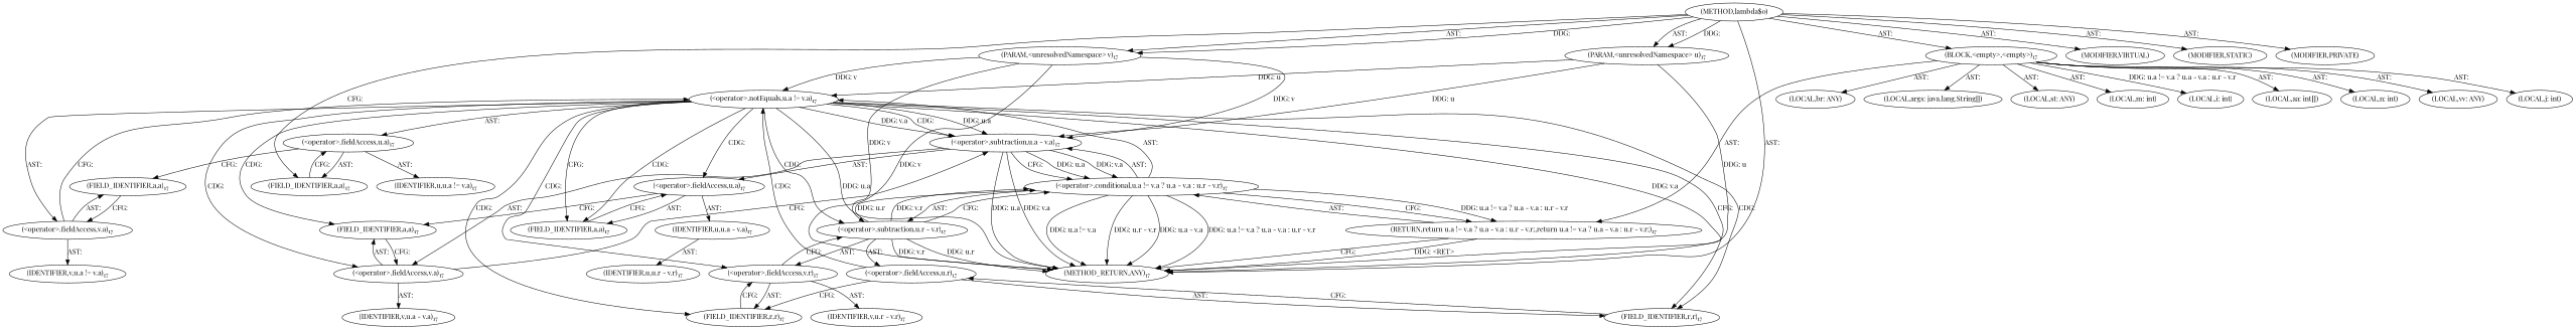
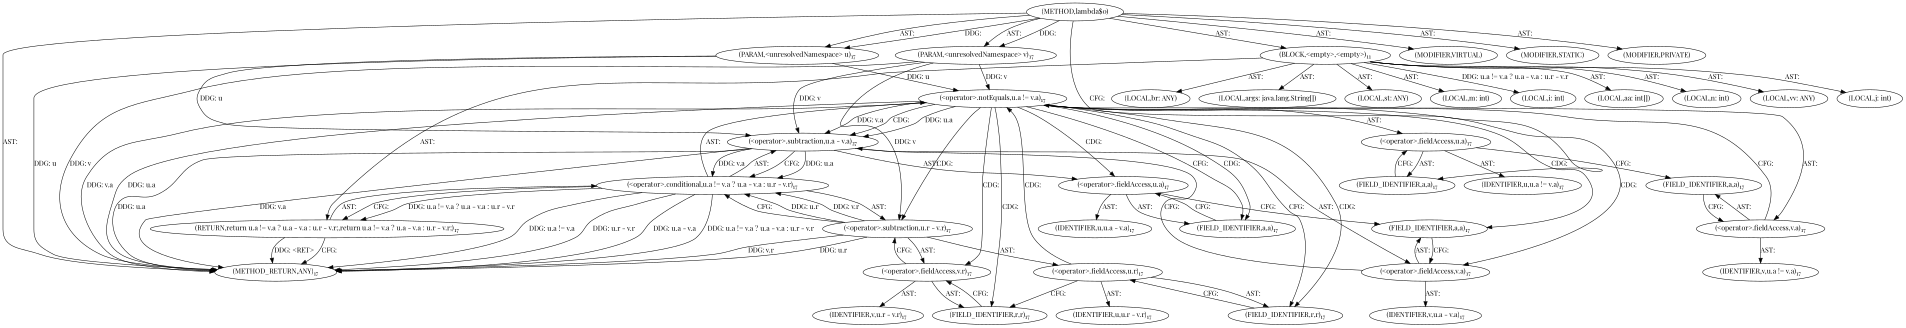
  digraph {
    fontname="Playfair Display"
    node [fontname="Playfair Display"]
    edge [fontname="Playfair Display"]
    n1 [label=<(METHOD,lambda$0)>]
    n2 [label=<(PARAM,&lt;unresolvedNamespace&gt; u)<SUB>17</SUB>>]
    n3 [label=<(PARAM,&lt;unresolvedNamespace&gt; v)<SUB>17</SUB>>]
-   n4 [label=<(BLOCK,&lt;empty&gt;,&lt;empty&gt;)<SUB>17</SUB>>]
+   n4 [label=<(BLOCK,&lt;empty&gt;,&lt;empty&gt;)<SUB>11</SUB>>]
    n5 [label=<(FIELD_IDENTIFIER,a,a)<SUB>17</SUB>>]
    n6 [label=<(METHOD_RETURN,ANY)<SUB>17</SUB>>]
    n7 [label=<(MODIFIER,VIRTUAL)>]
    n8 [label=<(MODIFIER,STATIC)>]
    n9 [label=<(MODIFIER,PRIVATE)>]
    n10 [label=<(&lt;operator&gt;.notEquals,u.a != v.a)<SUB>17</SUB>>]
-   n11 [label=<(&lt;operator&gt;.subtraction,u.a - v.a)<SUB>17</SUB>>]
+   n11 [label=<(&lt;operator&gt;.subtraction,u.a - v.a)<SUB>27</SUB>>]
    n12 [label=<(&lt;operator&gt;.subtraction,u.r - v.r)<SUB>17</SUB>>]
    n13 [label=<(LOCAL,st: ANY)>]
    n14 [label=<(LOCAL,m: int)>]
    n15 [label=<(LOCAL,i: int)>]
    n16 [label=<(LOCAL,aa: int[])>]
    n17 [label=<(LOCAL,n: int)>]
    n18 [label=<(LOCAL,vv: ANY)>]
    n19 [label=<(LOCAL,j: int)>]
    n20 [label=<(LOCAL,br: ANY)>]
    n21 [label=<(LOCAL,args: java.lang.String[])>]
    n22 [label=<(RETURN,return u.a != v.a ? u.a - v.a : u.r - v.r;,return u.a != v.a ? u.a - v.a : u.r - v.r;)<SUB>17</SUB>>]
    n23 [label=<(&lt;operator&gt;.fieldAccess,u.a)<SUB>17</SUB>>]
    n24 [label=<(&lt;operator&gt;.fieldAccess,v.a)<SUB>17</SUB>>]
    n25 [label=<(&lt;operator&gt;.fieldAccess,u.a)<SUB>17</SUB>>]
    n26 [label=<(FIELD_IDENTIFIER,a,a)<SUB>17</SUB>>]
    n27 [label=<(&lt;operator&gt;.fieldAccess,v.a)<SUB>17</SUB>>]
    n28 [label=<(FIELD_IDENTIFIER,a,a)<SUB>17</SUB>>]
    n29 [label=<(FIELD_IDENTIFIER,r,r)<SUB>17</SUB>>]
    n30 [label=<(&lt;operator&gt;.fieldAccess,v.r)<SUB>17</SUB>>]
    n31 [label=<(FIELD_IDENTIFIER,r,r)<SUB>17</SUB>>]
    n32 [label=<(&lt;operator&gt;.conditional,u.a != v.a ? u.a - v.a : u.r - v.r)<SUB>17</SUB>>]
    n33 [label=<(&lt;operator&gt;.fieldAccess,u.r)<SUB>17</SUB>>]
    n34 [label=<(IDENTIFIER,u,u.a != v.a)<SUB>17</SUB>>]
    n35 [label=<(FIELD_IDENTIFIER,a,a)<SUB>17</SUB>>]
    n36 [label=<(IDENTIFIER,v,u.a != v.a)<SUB>17</SUB>>]
    n37 [label=<(IDENTIFIER,u,u.a - v.a)<SUB>17</SUB>>]
    n38 [label=<(IDENTIFIER,v,u.a - v.a)<SUB>17</SUB>>]
    n39 [label=<(IDENTIFIER,u,u.r - v.r)<SUB>17</SUB>>]
    n40 [label=<(IDENTIFIER,v,u.r - v.r)<SUB>17</SUB>>]
    n1 -> n2 [label="AST: "]
    n1 -> n2 [label="DDG: "]
    n1 -> n3 [label="AST: "]
    n1 -> n3 [label="DDG: "]
    n1 -> n4 [label="AST: "]
    n1 -> n5 [label="CFG: "]
    n1 -> n6 [label="AST: "]
    n1 -> n7 [label="AST: "]
    n1 -> n8 [label="AST: "]
    n1 -> n9 [label="AST: "]
    n2 -> n6 [label="DDG: u"]
    n2 -> n10 [label="DDG: u"]
    n2 -> n11 [label="DDG: u"]
    n3 -> n6 [label="DDG: v"]
    n3 -> n10 [label="DDG: v"]
    n3 -> n11 [label="DDG: v"]
    n3 -> n12 [label="DDG: v"]
    n4 -> n13 [label="AST: "]
    n4 -> n14 [label="AST: "]
    n4 -> n15 [label="DDG: u.a != v.a ? u.a - v.a : u.r - v.r"]
    n4 -> n16 [label="AST: "]
    n4 -> n17 [label="AST: "]
    n4 -> n18 [label="AST: "]
    n4 -> n19 [label="AST: "]
    n4 -> n20 [label="AST: "]
    n4 -> n21 [label="AST: "]
    n4 -> n22 [label="AST: "]
    n5 -> n23 [label="CFG: "]
    n10 -> n6 [label="DDG: u.a"]
    n10 -> n6 [label="DDG: v.a"]
    n10 -> n11 [label="DDG: u.a"]
    n10 -> n11 [label="DDG: v.a"]
    n10 -> n11 [label="CDG: "]
    n10 -> n12 [label="CDG: "]
    n10 -> n23 [label="AST: "]
    n10 -> n24 [label="AST: "]
    n10 -> n25 [label="CDG: "]
    n10 -> n26 [label="CFG: "]
    n10 -> n26 [label="CDG: "]
    n10 -> n27 [label="CDG: "]
    n10 -> n28 [label="CDG: "]
    n10 -> n29 [label="CFG: "]
    n10 -> n29 [label="CDG: "]
    n10 -> n30 [label="CDG: "]
    n10 -> n31 [label="CDG: "]
    n11 -> n6 [label="DDG: u.a"]
    n11 -> n6 [label="DDG: v.a"]
    n11 -> n25 [label="AST: "]
    n11 -> n27 [label="AST: "]
    n11 -> n32 [label="CFG: "]
    n11 -> n32 [label="DDG: u.a"]
    n11 -> n32 [label="DDG: v.a"]
    n12 -> n6 [label="DDG: u.r"]
    n12 -> n6 [label="DDG: v.r"]
    n12 -> n30 [label="AST: "]
    n12 -> n32 [label="CFG: "]
    n12 -> n32 [label="DDG: u.r"]
    n12 -> n32 [label="DDG: v.r"]
    n12 -> n33 [label="AST: "]
    n22 -> n6 [label="CFG: "]
    n22 -> n6 [label="DDG: &lt;RET&gt;"]
    n22 -> n32 [label="AST: "]
    n23 -> n5 [label="AST: "]
    n23 -> n34 [label="AST: "]
    n23 -> n35 [label="CFG: "]
    n24 -> n10 [label="CFG: "]
    n24 -> n35 [label="AST: "]
    n24 -> n36 [label="AST: "]
    n25 -> n26 [label="AST: "]
    n25 -> n28 [label="CFG: "]
    n25 -> n37 [label="AST: "]
    n26 -> n25 [label="CFG: "]
    n27 -> n11 [label="CFG: "]
    n27 -> n28 [label="AST: "]
    n27 -> n38 [label="AST: "]
    n28 -> n27 [label="CFG: "]
    n29 -> n33 [label="CFG: "]
    n30 -> n12 [label="CFG: "]
    n30 -> n31 [label="AST: "]
    n30 -> n40 [label="AST: "]
    n31 -> n30 [label="CFG: "]
    n32 -> n6 [label="DDG: u.a != v.a"]
    n32 -> n6 [label="DDG: u.r - v.r"]
    n32 -> n6 [label="DDG: u.a - v.a"]
    n32 -> n6 [label="DDG: u.a != v.a ? u.a - v.a : u.r - v.r"]
    n32 -> n10 [label="AST: "]
    n32 -> n11 [label="AST: "]
    n32 -> n12 [label="AST: "]
    n32 -> n22 [label="CFG: "]
    n32 -> n22 [label="DDG: u.a != v.a ? u.a - v.a : u.r - v.r"]
    n33 -> n10 [label="CDG: "]
    n33 -> n29 [label="AST: "]
    n33 -> n31 [label="CFG: "]
-   n37 -> n39 [label="AST: "]
+   n33 -> n39 [label="AST: "]
    n35 -> n24 [label="CFG: "]
  }
